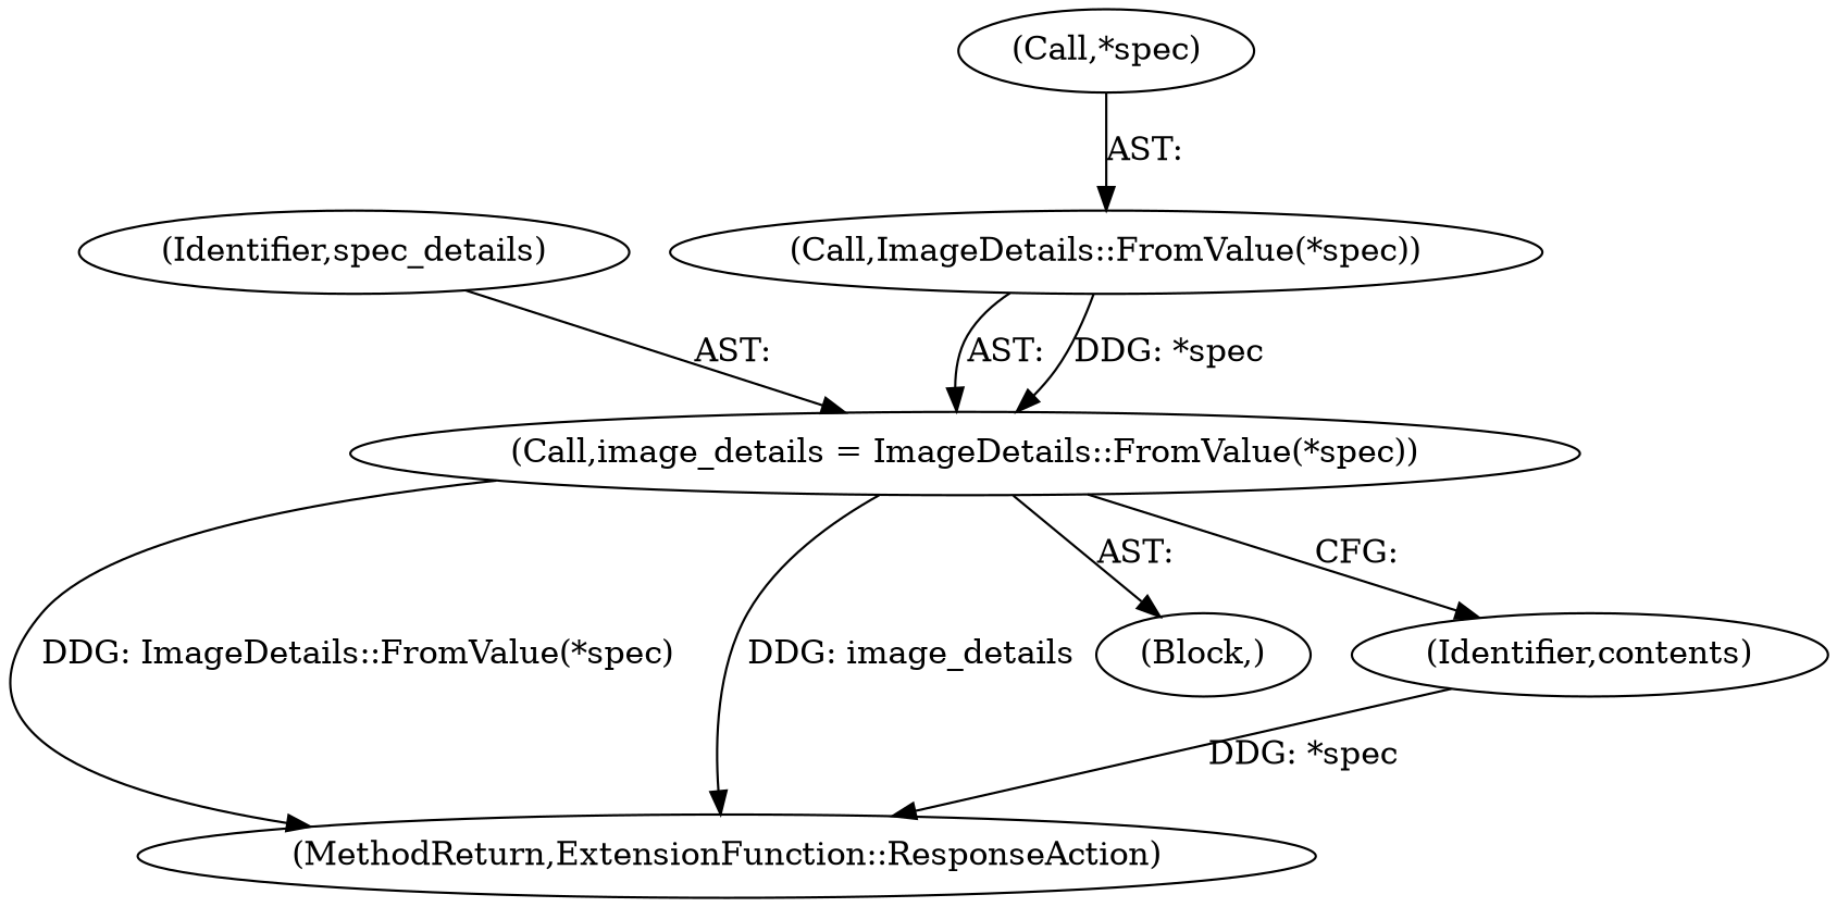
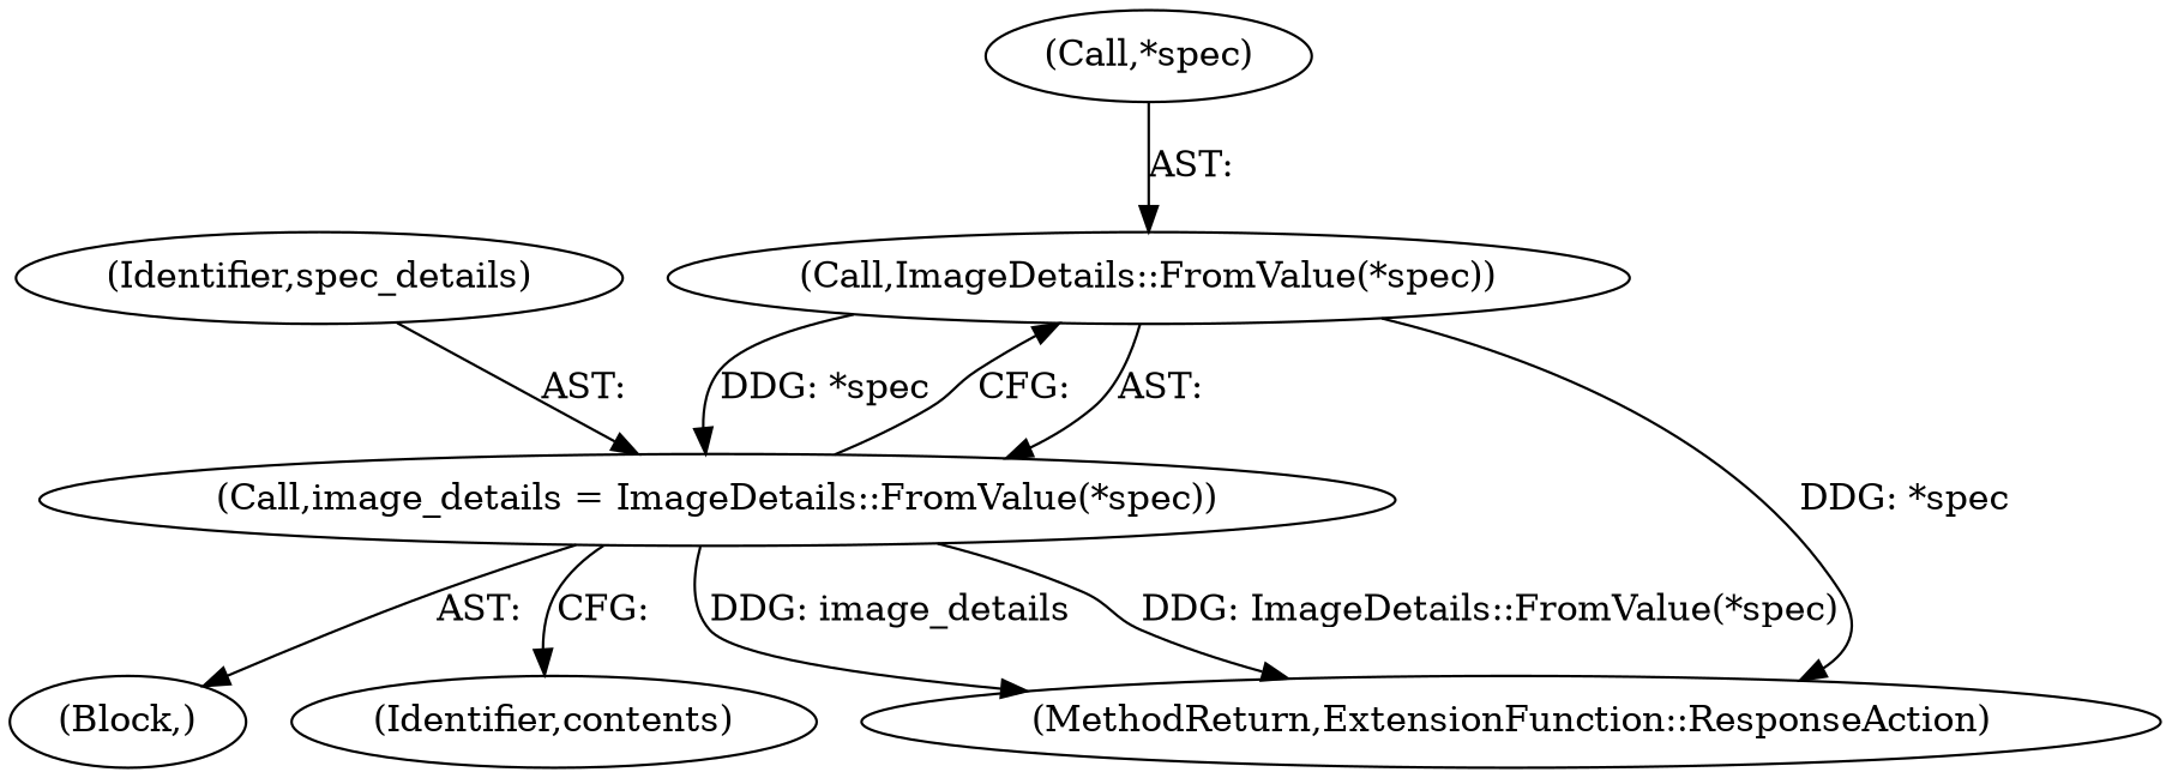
  digraph {
    n1 [label="(Call,ImageDetails::FromValue(*spec))"]
    n2 [label="(Call,image_details = ImageDetails::FromValue(*spec))"]
    n3 [label="(MethodReturn,ExtensionFunction::ResponseAction)"]
    n4 [label="(Block,)"]
    n5 [label="(Identifier,contents)"]
    n6 [label="(Call,*spec)"]
    n7 [label="(Identifier,spec_details)"]
    n1 -> n2 [label="AST: "]
    n1 -> n2 [label="DDG: *spec"]
-   n5 -> n3 [label="DDG: *spec"]
+   n1 -> n3 [label="DDG: *spec"]
+   n2 -> n1 [label="CFG: "]
    n2 -> n3 [label="DDG: ImageDetails::FromValue(*spec)"]
    n2 -> n3 [label="DDG: image_details"]
    n2 -> n4 [label="AST: "]
    n2 -> n5 [label="CFG: "]
    n6 -> n1 [label="AST: "]
    n7 -> n2 [label="AST: "]
  }
